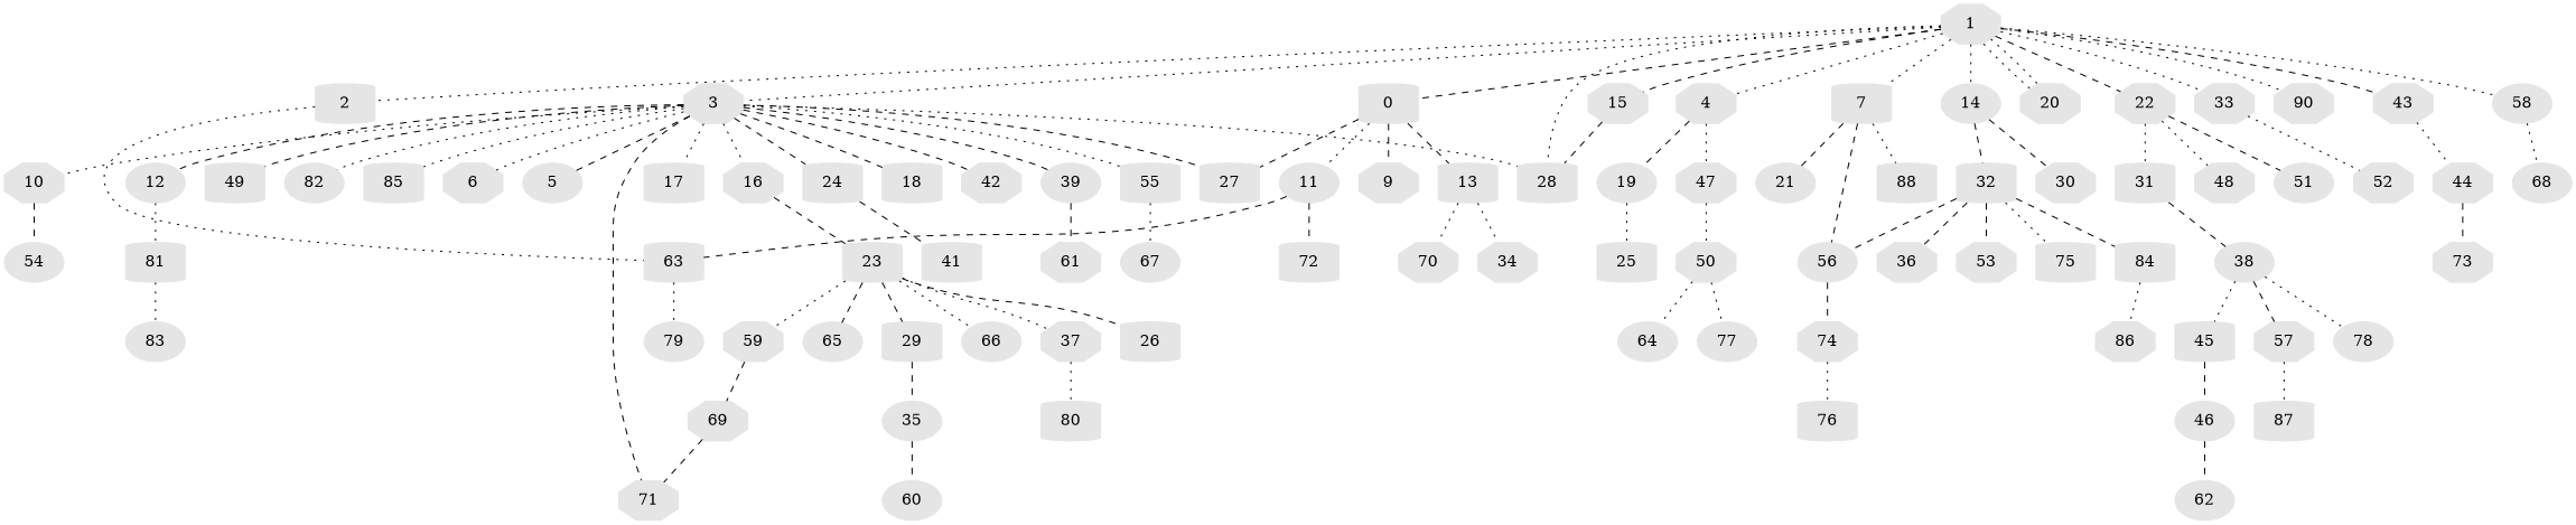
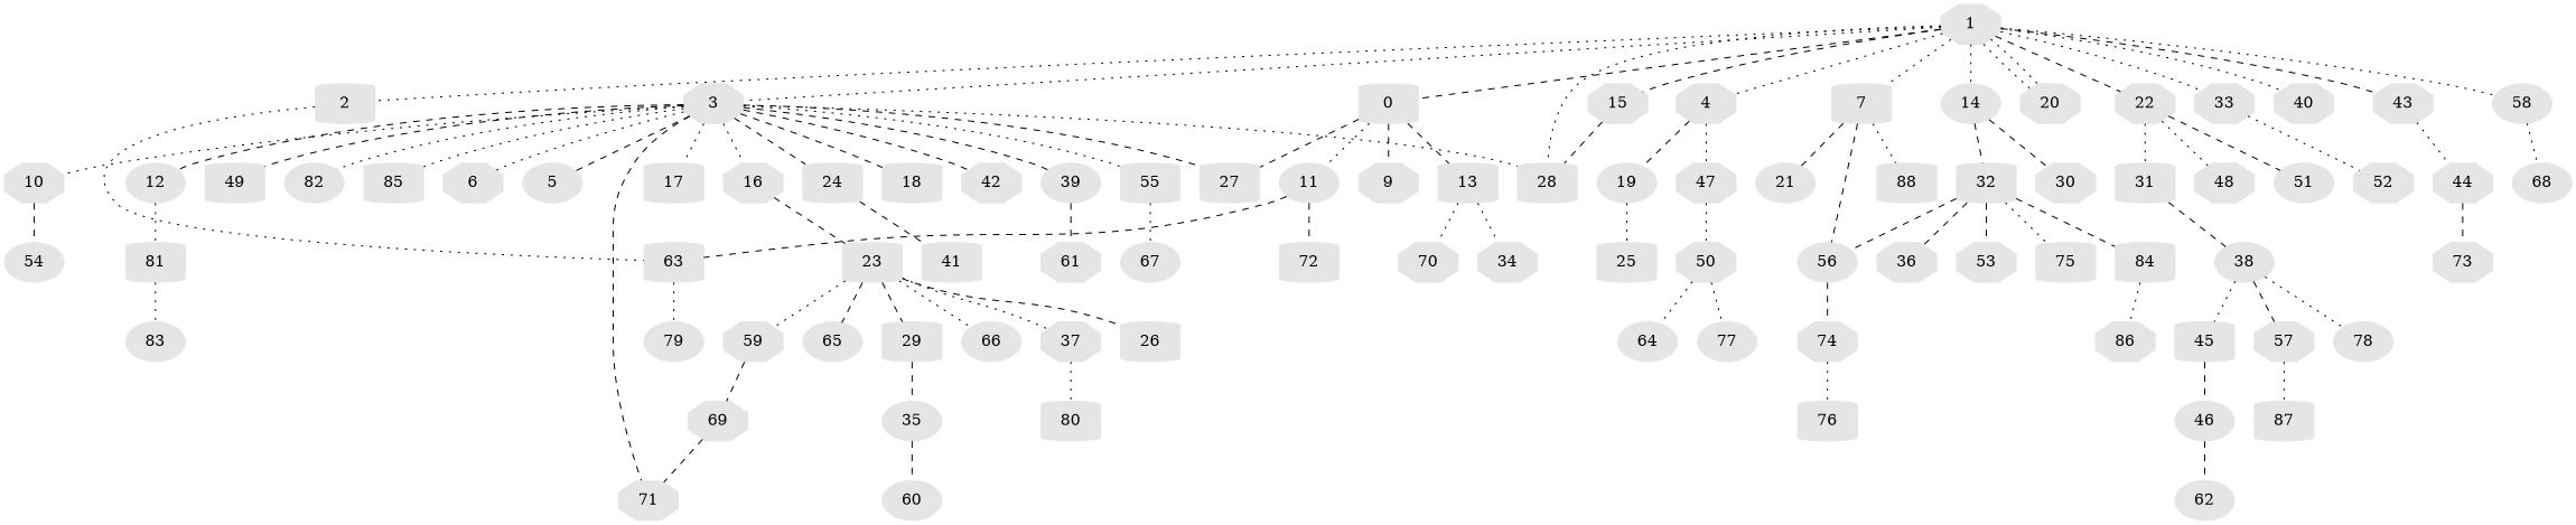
  graph {
    node [color=gray90 shape=octagon style=filled]
    edge [style=dotted]
    2 [shape=cylinder]
    1
    3
    4
    7 [shape=cylinder]
    n6 [label=0 shape=cylinder]
    14 [shape=ellipse]
    15
    20
    22
    28 [shape=cylinder]
    33
-   40 [label=90]
+   40
    43
    58 [shape=ellipse]
    63 [shape=cylinder]
    5 [shape=ellipse]
    6
    10
    12 [shape=ellipse]
    16
    17 [shape=cylinder]
    18 [shape=cylinder]
    24 [shape=cylinder]
    27 [shape=cylinder]
    39 [shape=ellipse]
    42
    49 [shape=cylinder]
    55 [shape=cylinder]
    71
    82 [shape=ellipse]
    85 [shape=cylinder]
    19 [shape=ellipse]
    47
    21 [shape=ellipse]
    56 [shape=ellipse]
    88 [shape=cylinder]
    9
    11 [shape=ellipse]
    13 [shape=cylinder]
    30
    32 [shape=cylinder]
    31 [shape=cylinder]
    48
    51 [shape=ellipse]
    52
    44
    68 [shape=ellipse]
    79 [shape=ellipse]
    54 [shape=ellipse]
    81 [shape=cylinder]
    23 [shape=cylinder]
    41 [shape=cylinder]
    61
    67 [shape=ellipse]
    25 [shape=cylinder]
    50
    74
    72 [shape=cylinder]
    34
    70
    83 [shape=ellipse]
    36
    53
    75 [shape=cylinder]
    84 [shape=cylinder]
    26 [shape=cylinder]
    29 [shape=cylinder]
    37
    59
    65 [shape=ellipse]
    66 [shape=ellipse]
    38 [shape=ellipse]
    35 [shape=ellipse]
    80 [shape=cylinder]
    69
    60 [shape=ellipse]
    45 [shape=cylinder]
    57
    78 [shape=ellipse]
    86
    46 [shape=ellipse]
    87 [shape=cylinder]
    73
    62 [shape=ellipse]
    64 [shape=ellipse]
    77 [shape=ellipse]
    76 [shape=cylinder]
    2 -- 63
    1 -- 2
    1 -- 3
    1 -- 4
    1 -- 7
    1 -- n6 [style=dashed]
    1 -- 14
    1 -- 15 [style=dashed]
    1 -- 20
    1 -- 20
    1 -- 22 [style=dashed]
    1 -- 28
    1 -- 33
    1 -- 40
    1 -- 43 [style=dashed]
    1 -- 58
    3 -- 28
    3 -- 5 [style=dashed]
    3 -- 6
    3 -- 10
    3 -- 12 [style=dashed]
    3 -- 16
    3 -- 17
    3 -- 18 [style=dashed]
    3 -- 24 [style=dashed]
    3 -- 27 [style=dashed]
    3 -- 39 [style=dashed]
    3 -- 42 [style=dashed]
    3 -- 49 [style=dashed]
    3 -- 55
    3 -- 71 [style=dashed]
    3 -- 82
    3 -- 85
    4 -- 19 [style=dashed]
    4 -- 47
    7 -- 21 [style=dashed]
    7 -- 56 [style=dashed]
    7 -- 88
    n6 -- 27 [style=dashed]
    n6 -- 9 [style=dashed]
    n6 -- 11
    n6 -- 13 [style=dashed]
    14 -- 30 [style=dashed]
    14 -- 32 [style=dashed]
    15 -- 28 [style=dashed]
    22 -- 31
    22 -- 48
    22 -- 51 [style=dashed]
    33 -- 52
    43 -- 44
    58 -- 68
    63 -- 79
    10 -- 54 [style=dashed]
    12 -- 81
    16 -- 23 [style=dashed]
    24 -- 41 [style=dashed]
    39 -- 61 [style=dashed]
    55 -- 67
    19 -- 25
    47 -- 50
    56 -- 74 [style=dashed]
    11 -- 63 [style=dashed]
    11 -- 72 [style=dashed]
    13 -- 34
    13 -- 70
    32 -- 56 [style=dashed]
    32 -- 36 [style=dashed]
    32 -- 53 [style=dashed]
    32 -- 75
    32 -- 84 [style=dashed]
    31 -- 38 [style=dashed]
    44 -- 73 [style=dashed]
    81 -- 83
    23 -- 26 [style=dashed]
    23 -- 29 [style=dashed]
    23 -- 37
    23 -- 59
    23 -- 65 [style=dashed]
    23 -- 66
    50 -- 64
    50 -- 77
    74 -- 76
    84 -- 86
    29 -- 35 [style=dashed]
    37 -- 80
    59 -- 69 [style=dashed]
    38 -- 45
    38 -- 57 [style=dashed]
    38 -- 78
    35 -- 60 [style=dashed]
    69 -- 71 [style=dashed]
    45 -- 46 [style=dashed]
    57 -- 87
    46 -- 62 [style=dashed]
  }
